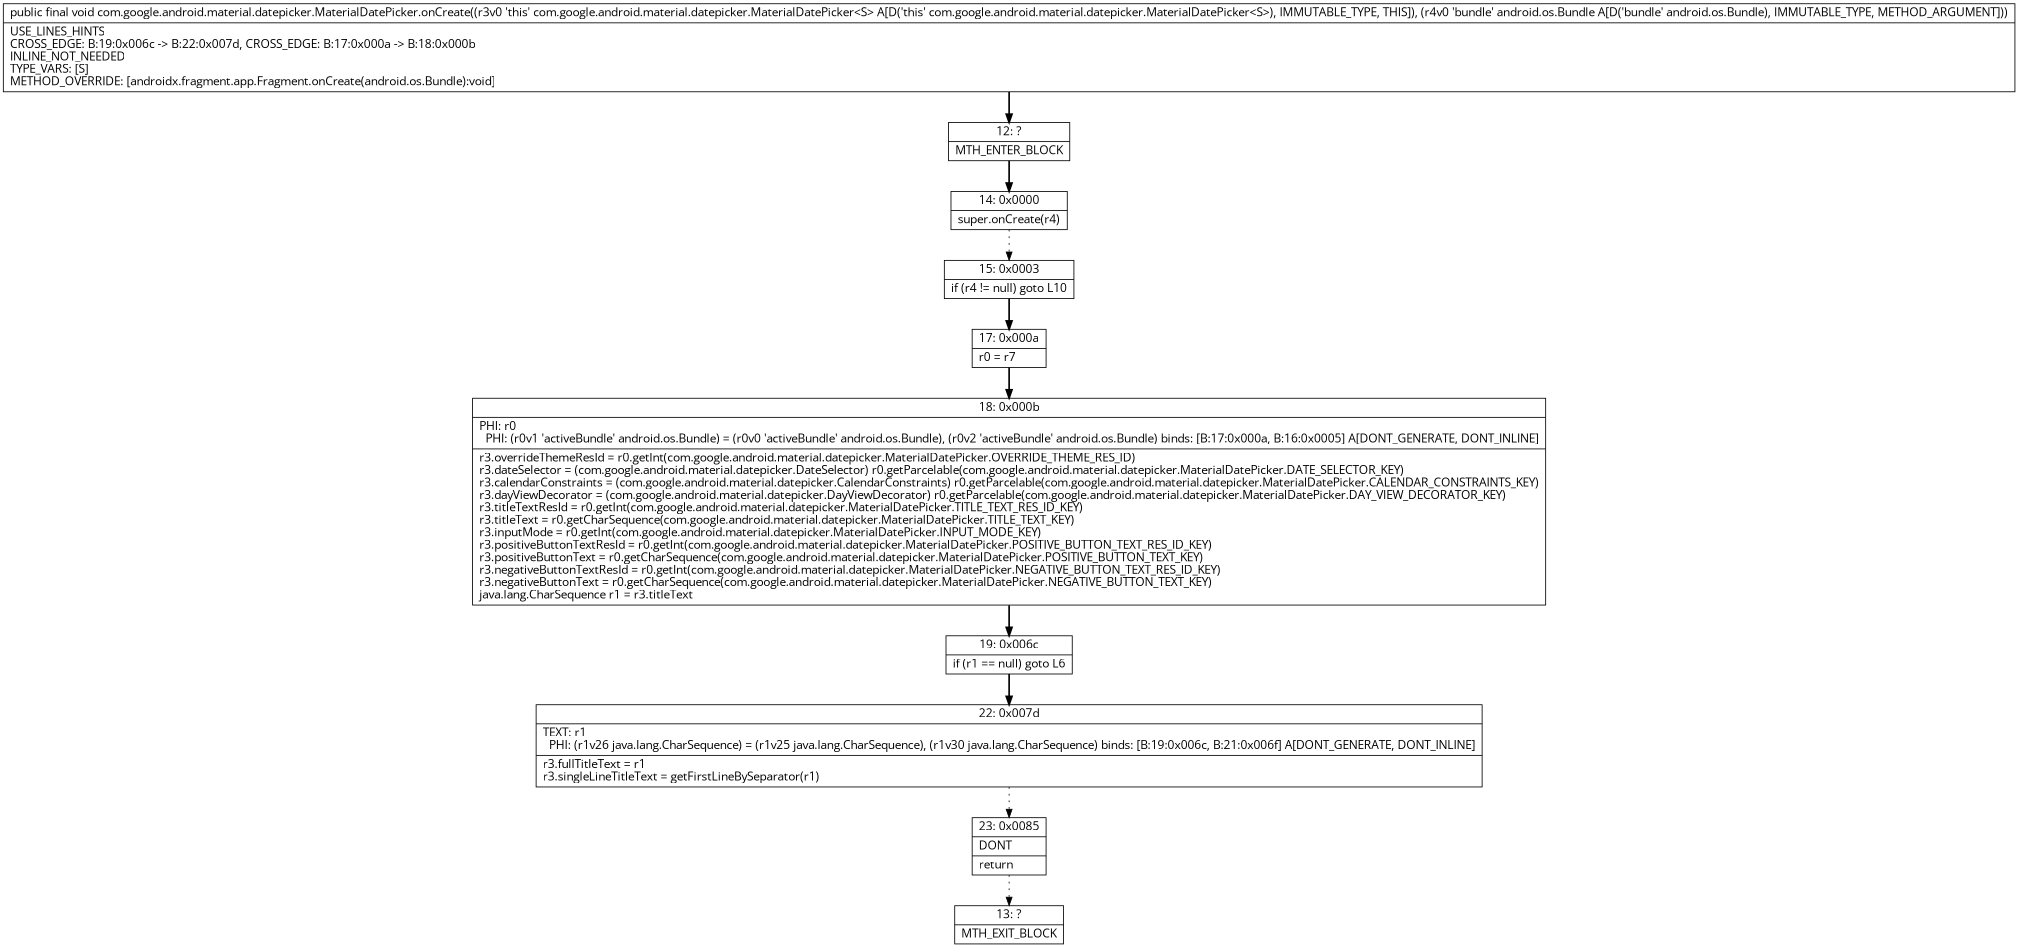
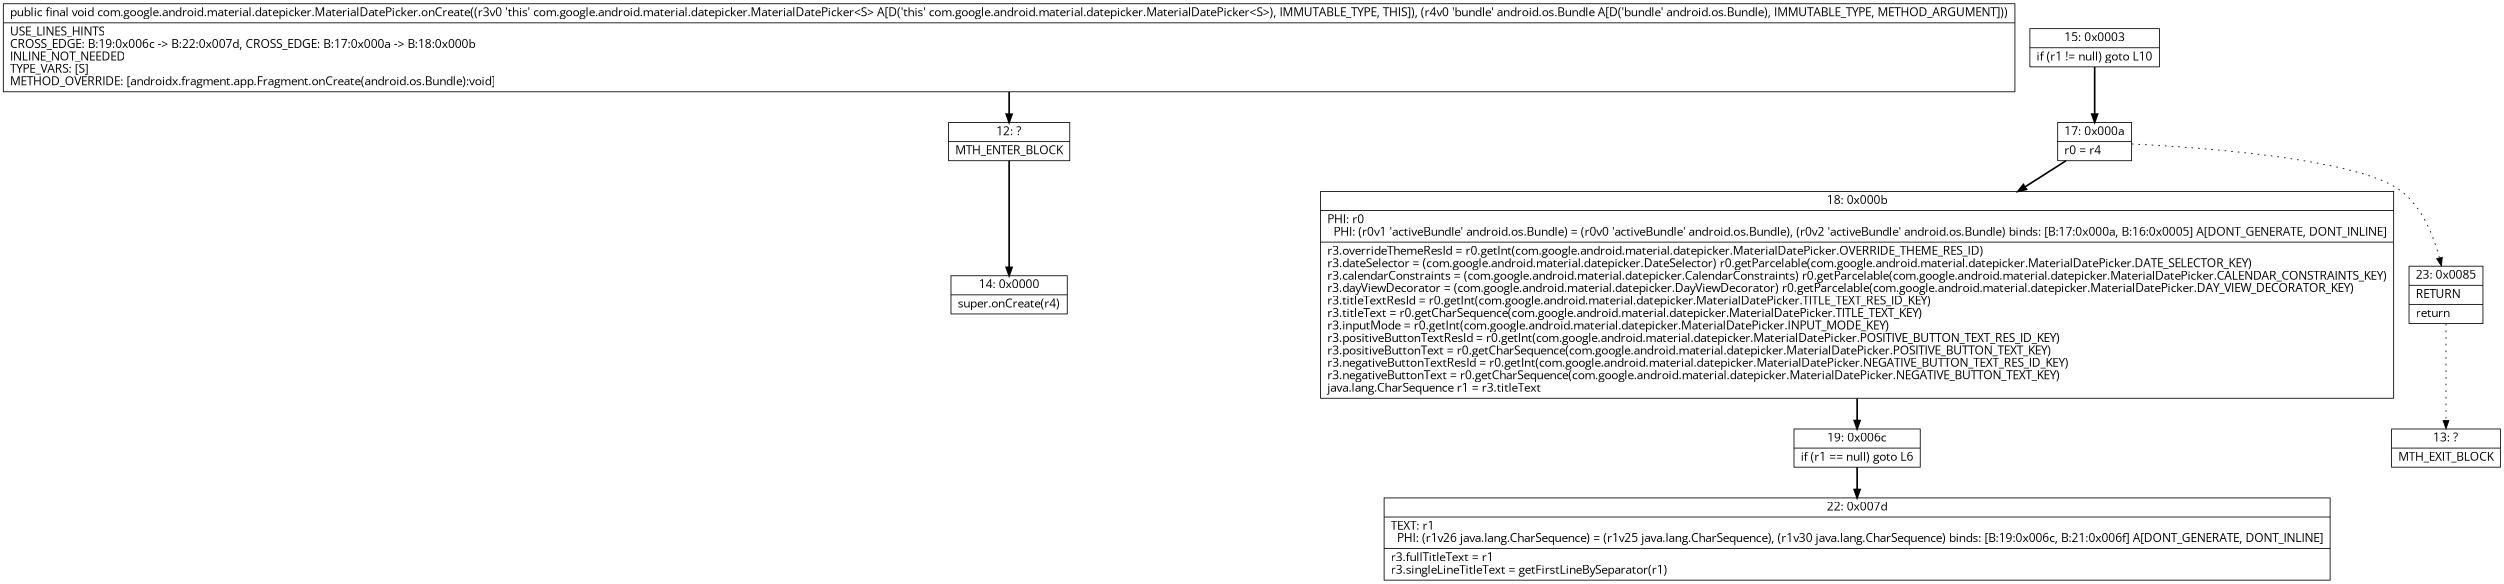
  digraph {
    fontname="Open Sans"
    node [fontname="Open Sans" shape=record]
    edge [fontname="Open Sans" style=bold]
    n1 [label="{12\:\ ?|MTH_ENTER_BLOCK\l}"]
    n2 [label="{14\:\ 0x0000|super.onCreate(r4)\l}"]
-   n3 [label="{15\:\ 0x0003|if (r4 != null) goto L10\l}"]
-   n4 [label="{17\:\ 0x000a|r0 = r7\l}"]
+   n3 [label="{15\:\ 0x0003|if (r1 != null) goto L10\l}"]
+   n4 [label="{17\:\ 0x000a|r0 = r4\l}"]
    n5 [label="{18\:\ 0x000b|PHI: r0 \l  PHI: (r0v1 'activeBundle' android.os.Bundle) = (r0v0 'activeBundle' android.os.Bundle), (r0v2 'activeBundle' android.os.Bundle) binds: [B:17:0x000a, B:16:0x0005] A[DONT_GENERATE, DONT_INLINE]\l|r3.overrideThemeResId = r0.getInt(com.google.android.material.datepicker.MaterialDatePicker.OVERRIDE_THEME_RES_ID)\lr3.dateSelector = (com.google.android.material.datepicker.DateSelector) r0.getParcelable(com.google.android.material.datepicker.MaterialDatePicker.DATE_SELECTOR_KEY)\lr3.calendarConstraints = (com.google.android.material.datepicker.CalendarConstraints) r0.getParcelable(com.google.android.material.datepicker.MaterialDatePicker.CALENDAR_CONSTRAINTS_KEY)\lr3.dayViewDecorator = (com.google.android.material.datepicker.DayViewDecorator) r0.getParcelable(com.google.android.material.datepicker.MaterialDatePicker.DAY_VIEW_DECORATOR_KEY)\lr3.titleTextResId = r0.getInt(com.google.android.material.datepicker.MaterialDatePicker.TITLE_TEXT_RES_ID_KEY)\lr3.titleText = r0.getCharSequence(com.google.android.material.datepicker.MaterialDatePicker.TITLE_TEXT_KEY)\lr3.inputMode = r0.getInt(com.google.android.material.datepicker.MaterialDatePicker.INPUT_MODE_KEY)\lr3.positiveButtonTextResId = r0.getInt(com.google.android.material.datepicker.MaterialDatePicker.POSITIVE_BUTTON_TEXT_RES_ID_KEY)\lr3.positiveButtonText = r0.getCharSequence(com.google.android.material.datepicker.MaterialDatePicker.POSITIVE_BUTTON_TEXT_KEY)\lr3.negativeButtonTextResId = r0.getInt(com.google.android.material.datepicker.MaterialDatePicker.NEGATIVE_BUTTON_TEXT_RES_ID_KEY)\lr3.negativeButtonText = r0.getCharSequence(com.google.android.material.datepicker.MaterialDatePicker.NEGATIVE_BUTTON_TEXT_KEY)\ljava.lang.CharSequence r1 = r3.titleText\l}"]
    n6 [label="{19\:\ 0x006c|if (r1 == null) goto L6\l}"]
    n7 [label="{22\:\ 0x007d|TEXT: r1 \l  PHI: (r1v26 java.lang.CharSequence) = (r1v25 java.lang.CharSequence), (r1v30 java.lang.CharSequence) binds: [B:19:0x006c, B:21:0x006f] A[DONT_GENERATE, DONT_INLINE]\l|r3.fullTitleText = r1\lr3.singleLineTitleText = getFirstLineBySeparator(r1)\l}"]
-   n8 [label="{23\:\ 0x0085|DONT\l|return\l}"]
+   n8 [label="{23\:\ 0x0085|RETURN\l|return\l}"]
    n9 [label="{13\:\ ?|MTH_EXIT_BLOCK\l}"]
    n10 [label="{public final void com.google.android.material.datepicker.MaterialDatePicker.onCreate((r3v0 'this' com.google.android.material.datepicker.MaterialDatePicker\<S\> A[D('this' com.google.android.material.datepicker.MaterialDatePicker\<S\>), IMMUTABLE_TYPE, THIS]), (r4v0 'bundle' android.os.Bundle A[D('bundle' android.os.Bundle), IMMUTABLE_TYPE, METHOD_ARGUMENT]))  | USE_LINES_HINTS\lCROSS_EDGE: B:19:0x006c \-\> B:22:0x007d, CROSS_EDGE: B:17:0x000a \-\> B:18:0x000b\lINLINE_NOT_NEEDED\lTYPE_VARS: [S]\lMETHOD_OVERRIDE: [androidx.fragment.app.Fragment.onCreate(android.os.Bundle):void]\l}"]
    n1 -> n2
-   n2 -> n3 [style=dotted]
    n3 -> n4
    n4 -> n5
    n5 -> n6
    n6 -> n7
-   n7 -> n8 [style=dotted]
+   n4 -> n8 [style=dotted]
    n8 -> n9 [style=dotted]
    n10 -> n1
  }
